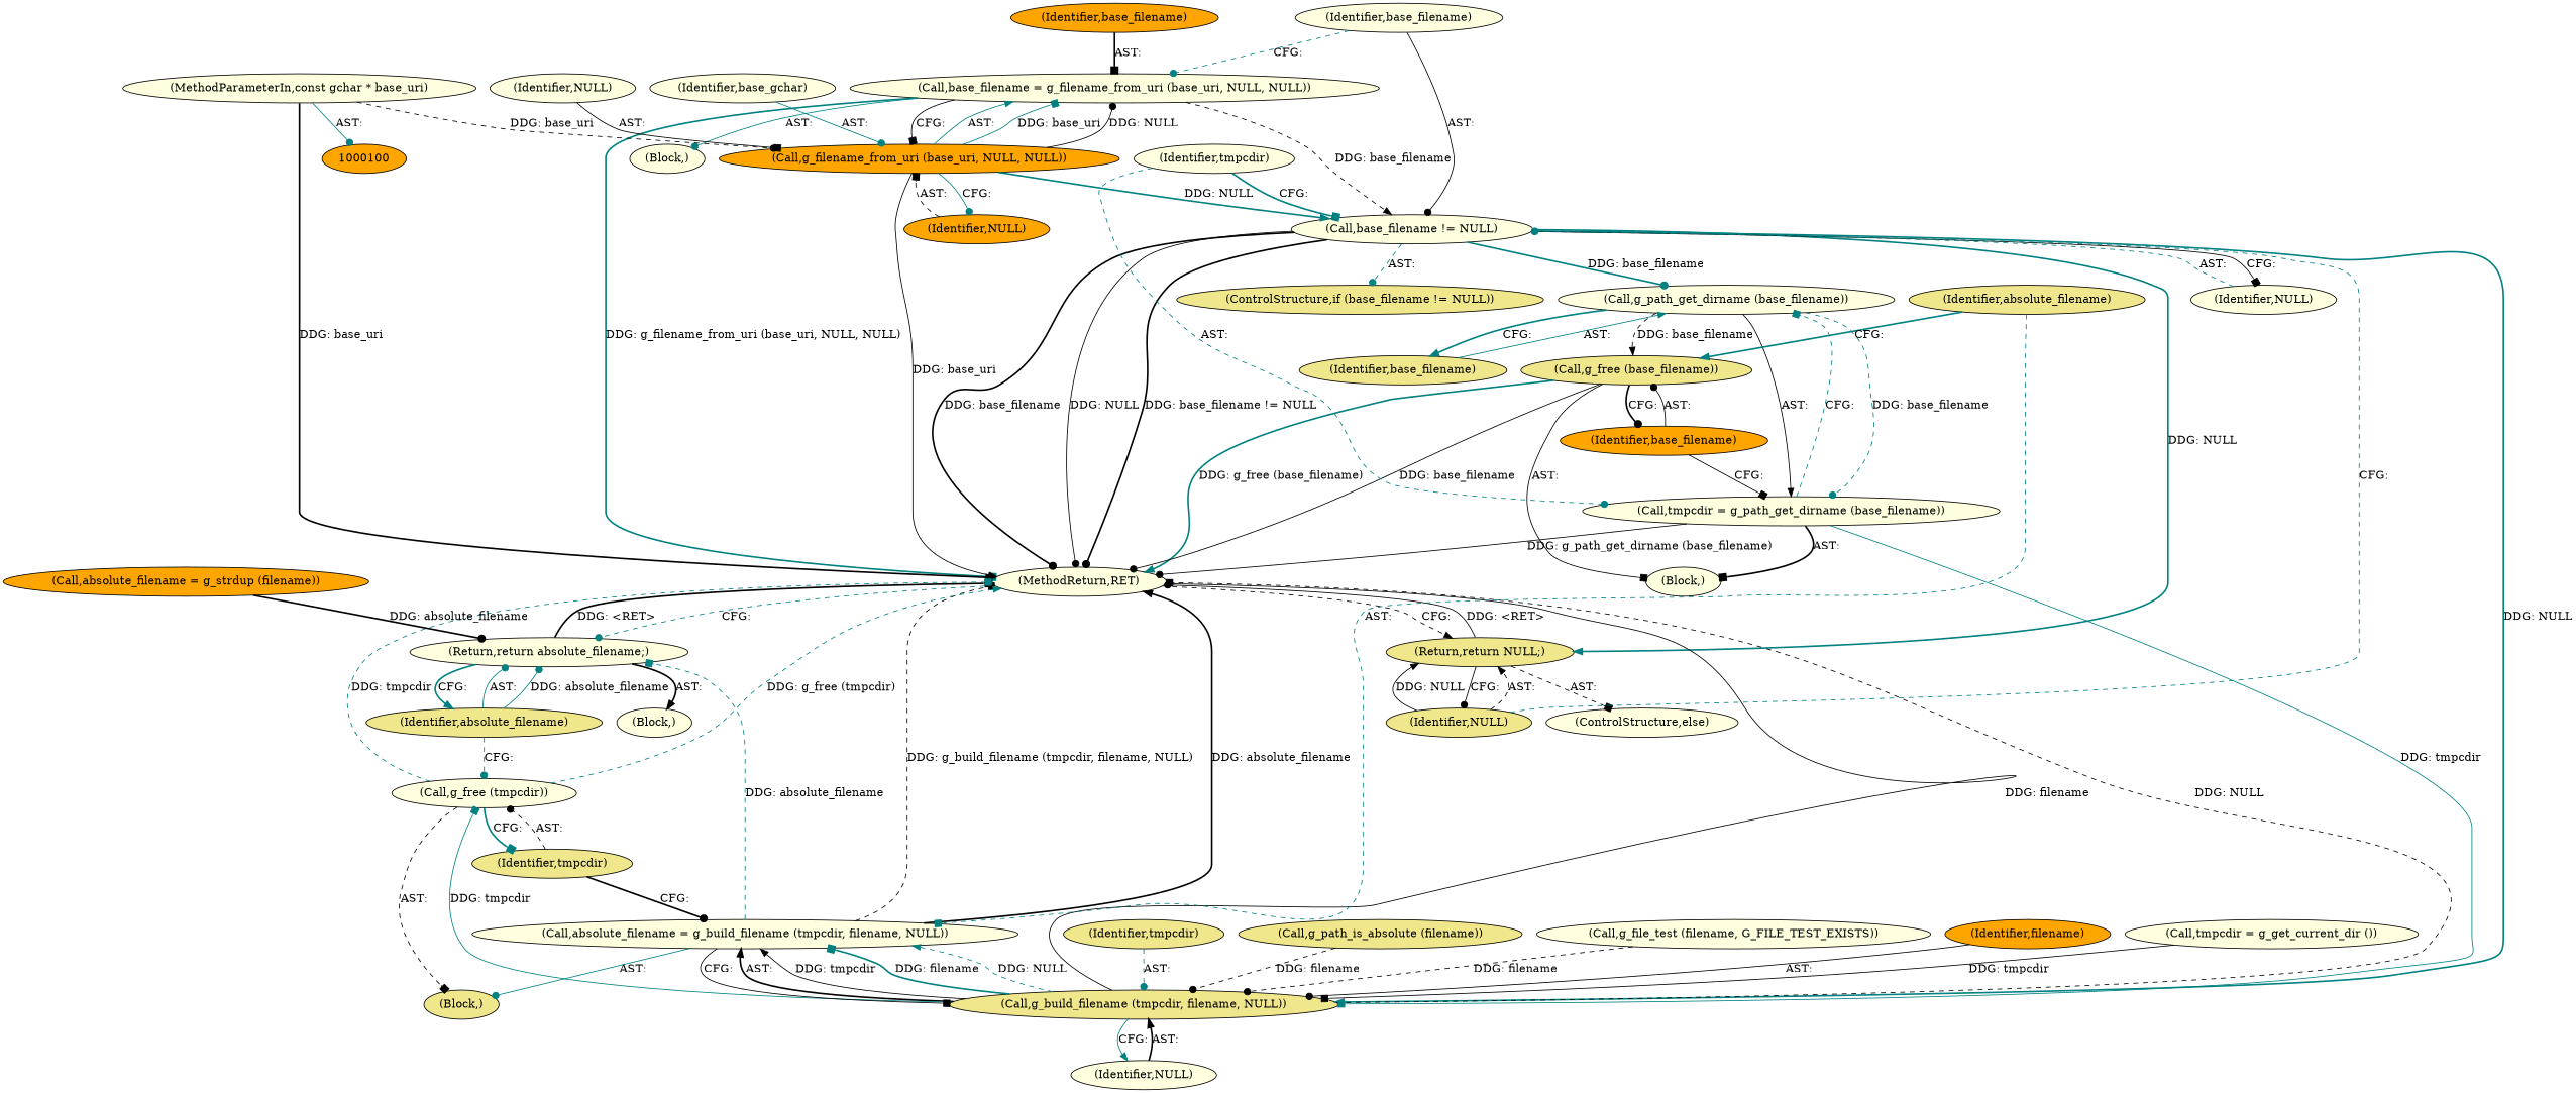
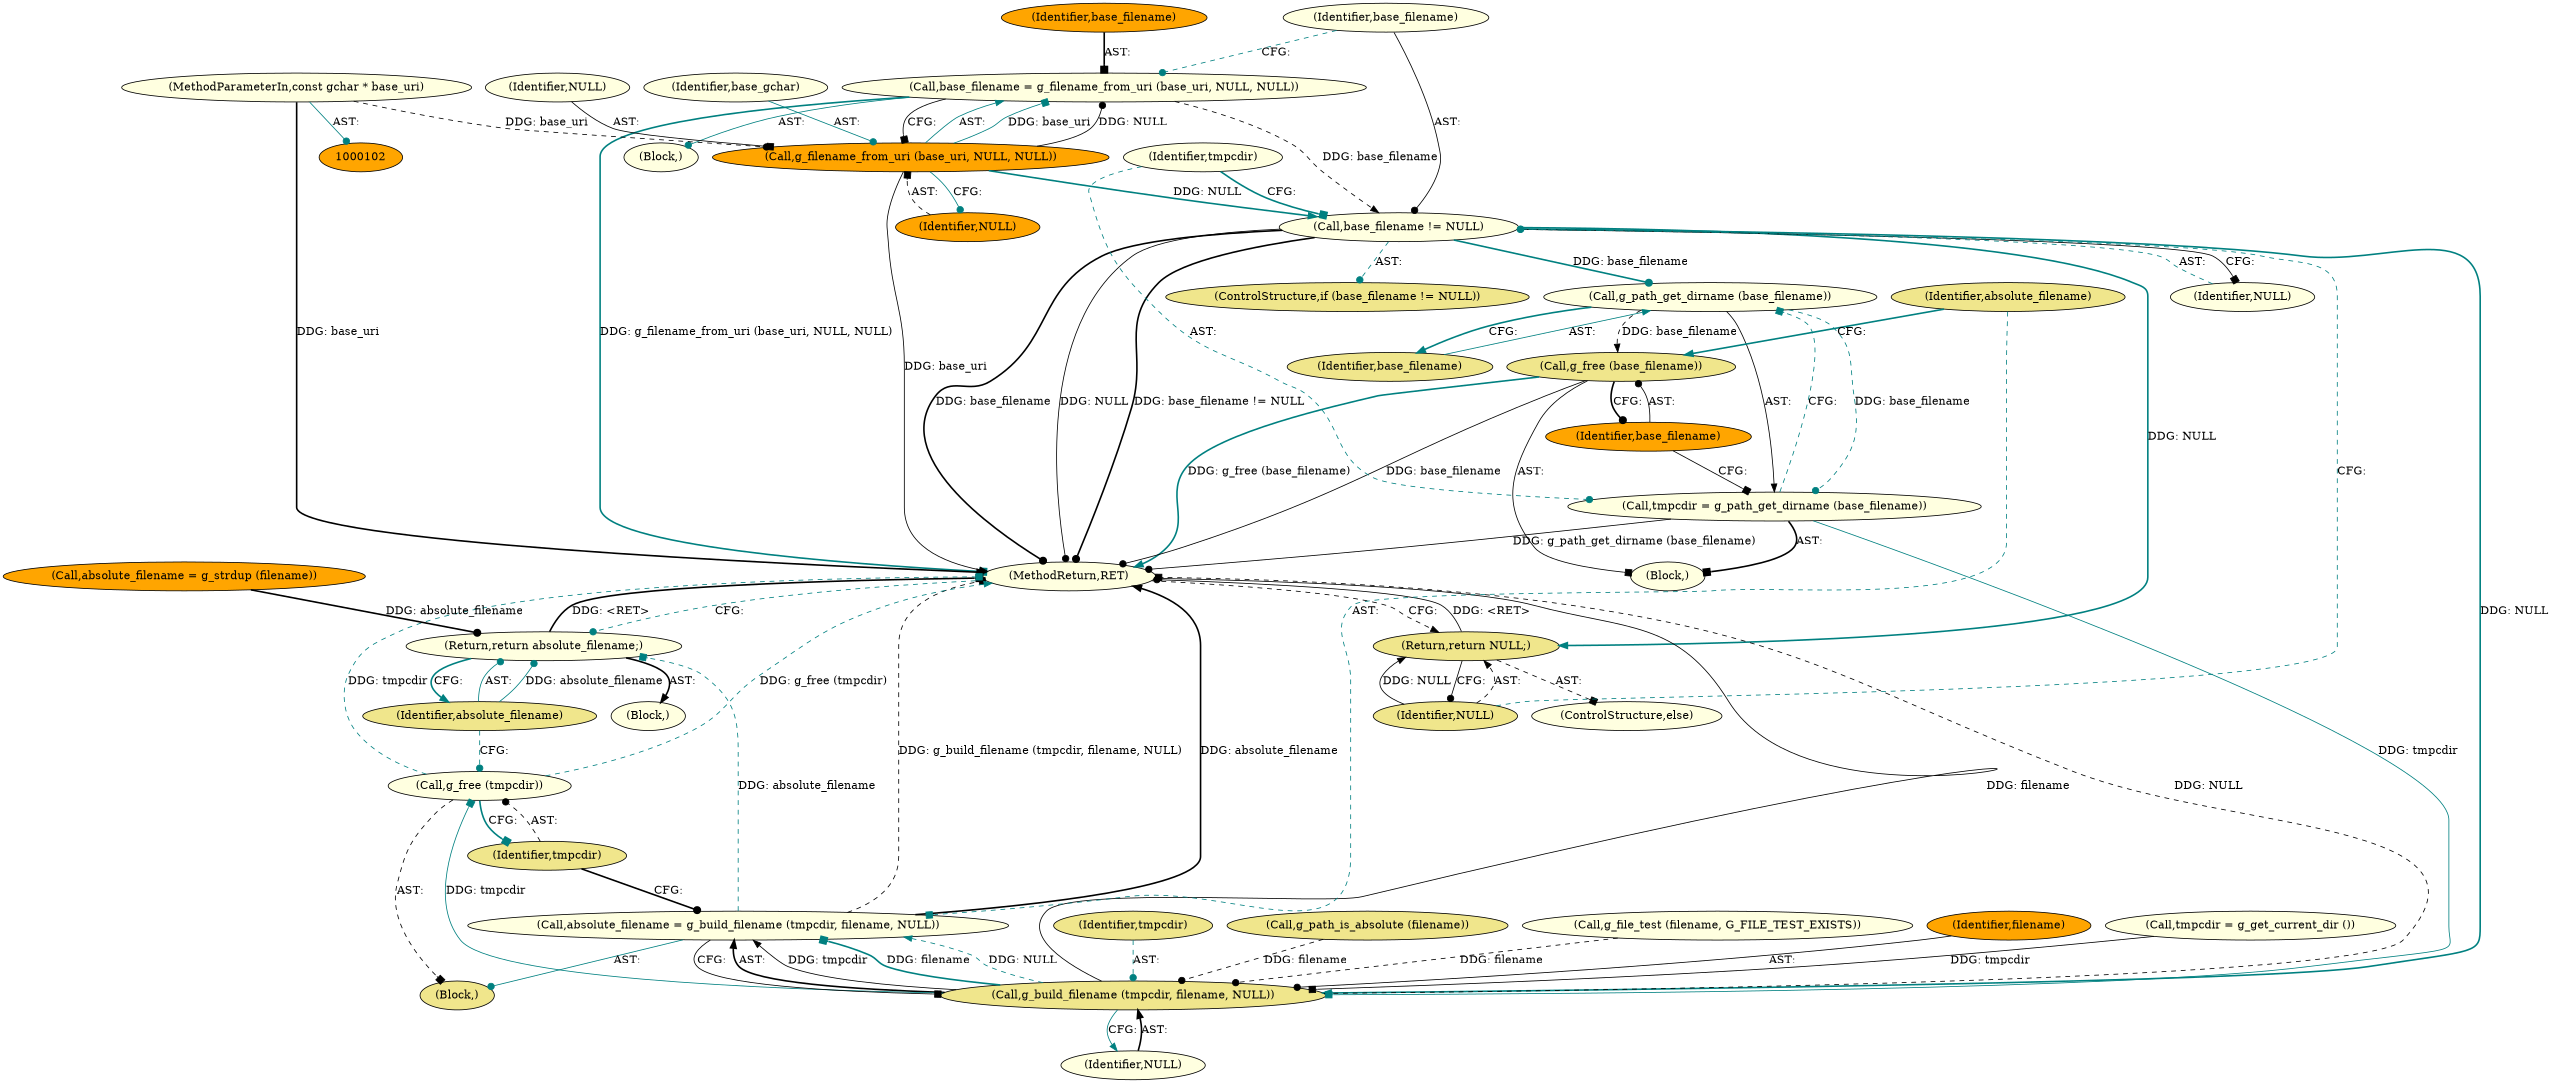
  digraph {
    node [fillcolor=lightyellow style=filled]
    edge [arrowhead=dot color=black style=solid]
    n1 [label="(Call,base_filename = g_filename_from_uri (base_uri, NULL, NULL))"]
    n2 [fillcolor=orange label="(Call,g_filename_from_uri (base_uri, NULL, NULL))"]
    n3 [label="(Call,base_filename != NULL)"]
    n4 [label="(MethodReturn,RET)"]
    n5 [label="(Block,)"]
    n6 [fillcolor=orange label="(Identifier,NULL)"]
    n7 [label="(Call,g_path_get_dirname (base_filename))"]
    n8 [fillcolor=khaki label="(Call,g_build_filename (tmpcdir, filename, NULL))"]
    n9 [fillcolor=khaki label="(Return,return NULL;)"]
    n10 [fillcolor=khaki label="(ControlStructure,if (base_filename != NULL))"]
    n11 [label="(Identifier,NULL)"]
    n12 [label="(Return,return absolute_filename;)"]
    n13 [label="(MethodParameterIn,const gchar * base_uri)"]
-   1000100 [fillcolor=orange]
+   1000100 [fillcolor=orange label=1000102]
    n15 [label="(Call,tmpcdir = g_path_get_dirname (base_filename))"]
    n16 [fillcolor=khaki label="(Call,g_free (base_filename))"]
    n17 [fillcolor=khaki label="(Identifier,base_filename)"]
    n18 [label="(Call,absolute_filename = g_build_filename (tmpcdir, filename, NULL))"]
    n19 [label="(Call,g_free (tmpcdir))"]
    n20 [label="(Identifier,NULL)"]
    n21 [fillcolor=khaki label="(Identifier,NULL)"]
    n22 [label="(ControlStructure,else)"]
    n23 [label="(Block,)"]
    n24 [fillcolor=orange label="(Identifier,base_filename)"]
    n25 [fillcolor=khaki label="(Block,)"]
    n26 [fillcolor=khaki label="(Identifier,tmpcdir)"]
    n27 [fillcolor=khaki label="(Identifier,absolute_filename)"]
    n28 [label="(Block,)"]
    n29 [label="(Identifier,NULL)"]
    n30 [fillcolor=khaki label="(Identifier,tmpcdir)"]
    n31 [fillcolor=khaki label="(Call,g_path_is_absolute (filename))"]
    n32 [fillcolor=orange label="(Call,absolute_filename = g_strdup (filename))"]
    n33 [label="(Identifier,tmpcdir)"]
    n34 [label="(Call,g_file_test (filename, G_FILE_TEST_EXISTS))"]
    n35 [fillcolor=orange label="(Identifier,base_filename)"]
    n36 [label="(Identifier,base_gchar)"]
    n37 [fillcolor=khaki label="(Identifier,absolute_filename)"]
    n38 [label="(Identifier,base_filename)"]
    n39 [fillcolor=orange label="(Identifier,filename)"]
    n40 [label="(Call,tmpcdir = g_get_current_dir ())"]
    n1 -> n2 [arrowhead=box label="CFG: "]
    n1 -> n3 [arrowhead=normal label="DDG: base_filename" style=dashed]
    n1 -> n4 [arrowhead=box color=teal label="DDG: g_filename_from_uri (base_uri, NULL, NULL)" style=bold]
    n1 -> n5 [color=teal label="AST: "]
    n2 -> n1 [arrowhead=normal color=teal label="AST: "]
    n2 -> n1 [arrowhead=box color=teal label="DDG: base_uri"]
    n2 -> n1 [label="DDG: NULL"]
    n2 -> n3 [arrowhead=normal color=teal label="DDG: NULL" style=bold]
    n2 -> n4 [arrowhead=normal label="DDG: base_uri"]
    n2 -> n6 [color=teal label="CFG: "]
    n3 -> n4 [label="DDG: base_filename" style=bold]
    n3 -> n4 [label="DDG: NULL"]
    n3 -> n4 [label="DDG: base_filename != NULL" style=bold]
    n3 -> n7 [color=teal label="DDG: base_filename" style=bold]
    n3 -> n8 [arrowhead=normal color=teal label="DDG: NULL" style=bold]
    n3 -> n9 [arrowhead=normal color=teal label="DDG: NULL" style=bold]
    n3 -> n10 [color=teal label="AST: " style=dashed]
    n3 -> n11 [arrowhead=box label="CFG: "]
    n4 -> n9 [arrowhead=normal label="CFG: " style=dashed]
    n4 -> n12 [color=teal label="CFG: " style=dashed]
    n6 -> n2 [arrowhead=box label="AST: " style=dashed]
    n7 -> n15 [arrowhead=normal label="AST: "]
    n7 -> n15 [color=teal label="DDG: base_filename" style=dashed]
    n7 -> n16 [arrowhead=normal label="DDG: base_filename" style=dashed]
    n7 -> n17 [arrowhead=normal color=teal label="CFG: " style=bold]
    n8 -> n4 [label="DDG: filename"]
    n8 -> n4 [arrowhead=box label="DDG: NULL" style=dashed]
    n8 -> n18 [arrowhead=normal label="AST: " style=bold]
    n8 -> n18 [arrowhead=normal label="DDG: tmpcdir"]
    n8 -> n18 [arrowhead=box color=teal label="DDG: filename" style=bold]
    n8 -> n18 [arrowhead=normal color=teal label="DDG: NULL" style=dashed]
    n8 -> n19 [arrowhead=box color=teal label="DDG: tmpcdir"]
    n8 -> n20 [arrowhead=normal color=teal label="CFG: "]
    n9 -> n4 [label="DDG: <RET>"]
    n9 -> n21 [label="CFG: "]
    n9 -> n22 [arrowhead=box label="AST: " style=dashed]
    n11 -> n3 [color=teal label="AST: " style=dashed]
    n12 -> n4 [arrowhead=box label="DDG: <RET>" style=bold]
    n12 -> n27 [arrowhead=normal color=teal label="CFG: " style=bold]
    n12 -> n28 [arrowhead=normal label="AST: " style=bold]
    n13 -> n2 [label="DDG: base_uri" style=dashed]
    n13 -> n4 [arrowhead=normal label="DDG: base_uri" style=bold]
    n13 -> 1000100 [color=teal label="AST: "]
    n15 -> n4 [label="DDG: g_path_get_dirname (base_filename)"]
    n15 -> n7 [arrowhead=box color=teal label="CFG: " style=dashed]
    n15 -> n8 [arrowhead=box color=teal label="DDG: tmpcdir"]
    n15 -> n23 [arrowhead=box label="AST: " style=bold]
    n16 -> n4 [arrowhead=normal color=teal label="DDG: g_free (base_filename)" style=bold]
    n16 -> n4 [label="DDG: base_filename"]
    n16 -> n23 [arrowhead=box label="AST: "]
    n16 -> n24 [label="CFG: " style=bold]
    n17 -> n7 [arrowhead=normal color=teal label="AST: "]
    n18 -> n4 [arrowhead=box label="DDG: g_build_filename (tmpcdir, filename, NULL)" style=dashed]
    n18 -> n4 [arrowhead=normal label="DDG: absolute_filename" style=bold]
    n18 -> n8 [arrowhead=box label="CFG: "]
    n18 -> n12 [arrowhead=box color=teal label="DDG: absolute_filename" style=dashed]
    n18 -> n25 [color=teal label="AST: "]
    n19 -> n4 [arrowhead=box color=teal label="DDG: tmpcdir" style=dashed]
    n19 -> n4 [arrowhead=normal color=teal label="DDG: g_free (tmpcdir)" style=dashed]
    n19 -> n25 [arrowhead=box label="AST: " style=dashed]
    n19 -> n26 [arrowhead=box color=teal label="CFG: " style=bold]
    n20 -> n8 [arrowhead=normal label="AST: " style=bold]
    n21 -> n3 [color=teal label="CFG: " style=dashed]
    n21 -> n9 [arrowhead=normal label="AST: " style=dashed]
    n21 -> n9 [arrowhead=normal label="DDG: NULL"]
    n24 -> n15 [arrowhead=box label="CFG: "]
    n24 -> n16 [label="AST: "]
    n26 -> n18 [label="CFG: " style=bold]
    n26 -> n19 [label="AST: " style=dashed]
    n27 -> n12 [color=teal label="AST: "]
    n27 -> n12 [color=teal label="DDG: absolute_filename"]
    n27 -> n19 [color=teal label="CFG: " style=dashed]
    n29 -> n2 [arrowhead=box label="AST: "]
    n30 -> n8 [color=teal label="AST: " style=dashed]
    n31 -> n8 [label="DDG: filename" style=dashed]
    n32 -> n12 [label="DDG: absolute_filename" style=bold]
    n33 -> n3 [arrowhead=box color=teal label="CFG: " style=bold]
    n33 -> n15 [color=teal label="AST: " style=dashed]
    n34 -> n8 [label="DDG: filename" style=dashed]
    n35 -> n1 [arrowhead=box label="AST: " style=bold]
    n36 -> n2 [color=teal label="AST: "]
    n37 -> n16 [arrowhead=normal color=teal label="CFG: " style=bold]
    n37 -> n18 [arrowhead=box color=teal label="AST: " style=dashed]
    n38 -> n1 [color=teal label="CFG: " style=dashed]
    n38 -> n3 [label="AST: "]
    n39 -> n8 [label="AST: "]
    n40 -> n8 [arrowhead=box label="DDG: tmpcdir"]
  }
